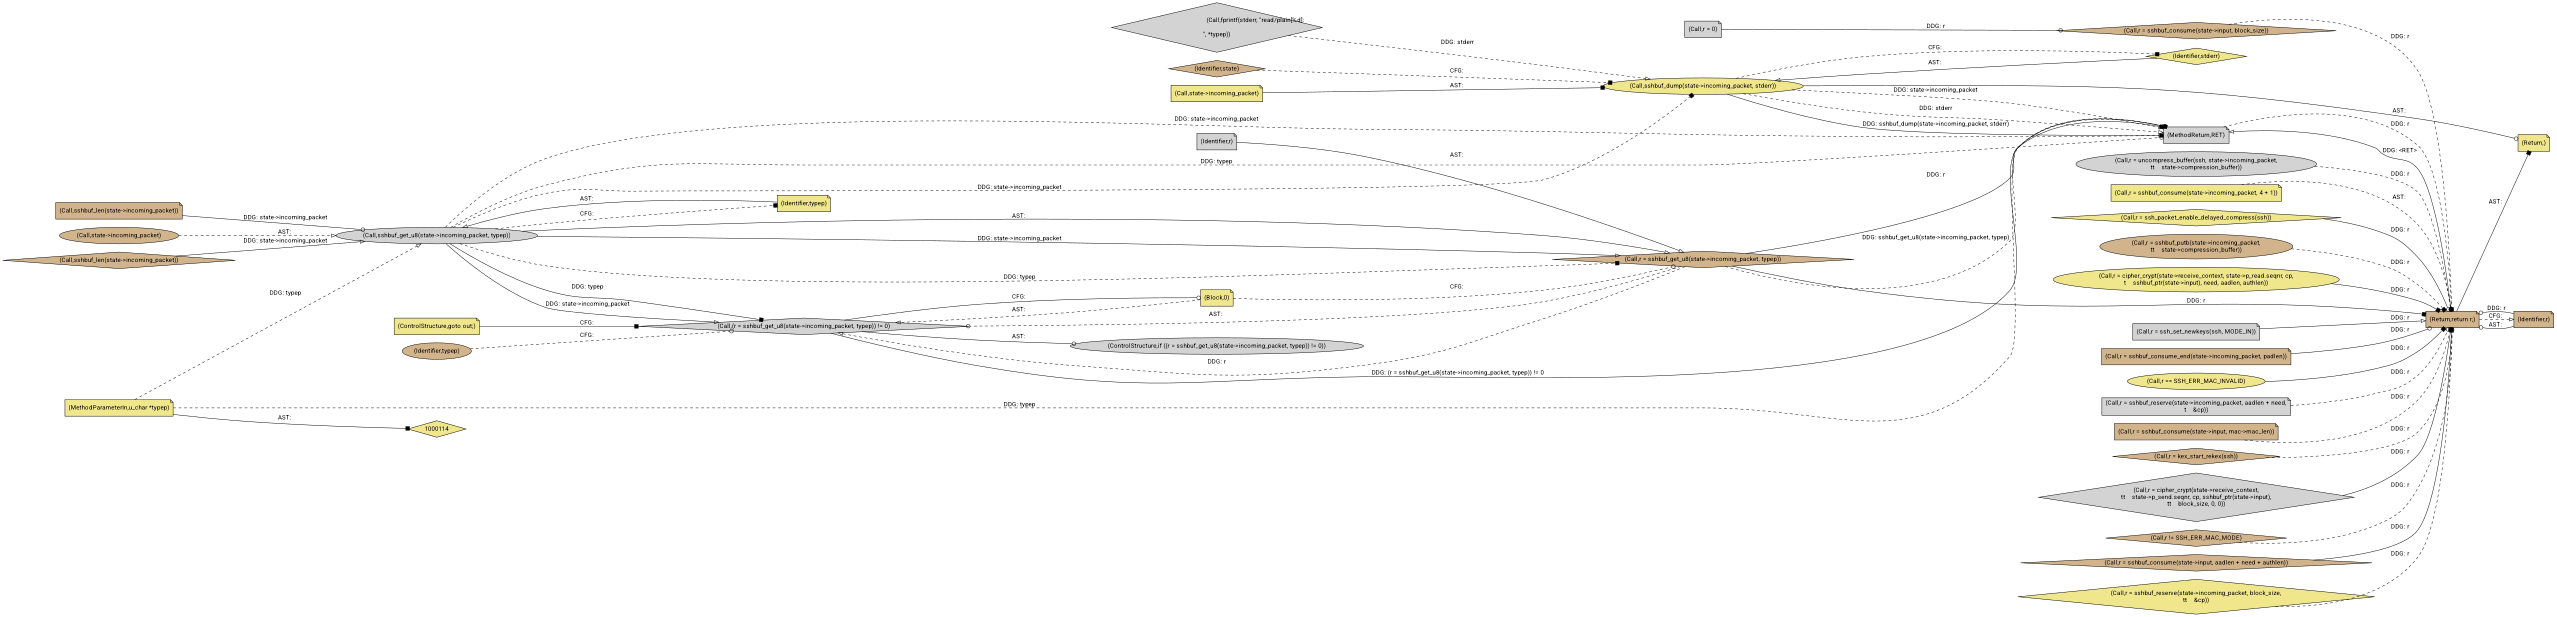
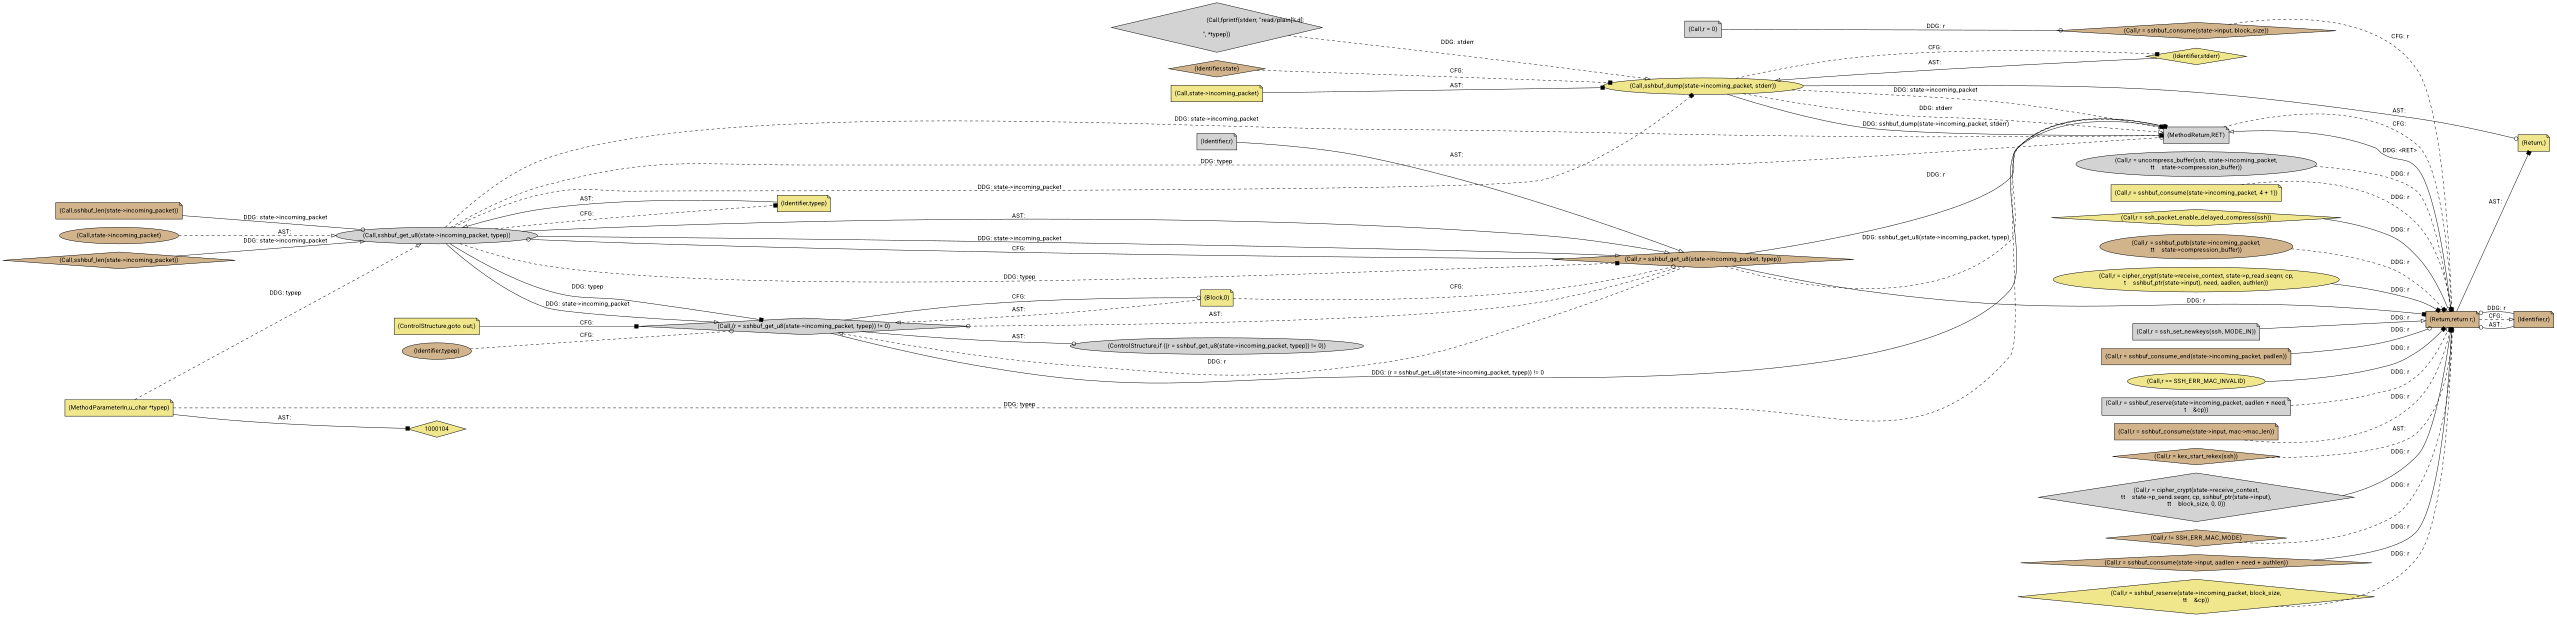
  digraph {
    fontname=Roboto
    rankdir=LR
    node [fillcolor=tan fontname=Roboto shape=note style=filled]
    edge [arrowhead=odot fontname=Roboto style=solid]
    n1 [fillcolor=khaki label="(MethodParameterIn,u_char *typep)"]
    n2 [fillcolor=lightgrey label="(Call,sshbuf_get_u8(state->incoming_packet, typep))" shape=ellipse]
    n3 [fillcolor=lightgrey label="(MethodReturn,RET)"]
-   1000114 [fillcolor=khaki shape=diamond]
+   1000114 [fillcolor=khaki shape=diamond label=1000104]
    n5 [fillcolor=lightgrey label="(Call,(r = sshbuf_get_u8(state->incoming_packet, typep)) != 0)" shape=diamond]
    n6 [label="(Call,r = sshbuf_get_u8(state->incoming_packet, typep))" shape=diamond]
    n7 [fillcolor=khaki label="(Call,sshbuf_dump(state->incoming_packet, stderr))" shape=ellipse]
    n8 [fillcolor=khaki label="(Identifier,typep)"]
    n9 [label="(Return,return r;)"]
    n10 [fillcolor=lightgrey label="(ControlStructure,if ((r = sshbuf_get_u8(state->incoming_packet, typep)) != 0))" shape=ellipse]
    n11 [fillcolor=khaki label="(Block,0)"]
    n12 [fillcolor=khaki label="(Return,)"]
    n13 [fillcolor=khaki label="(Identifier,stderr)" shape=diamond]
    n14 [label="(Identifier,r)"]
    n15 [fillcolor=khaki label="(ControlStructure,goto out;)"]
    n16 [fillcolor=lightgrey label="(Call,r = uncompress_buffer(ssh, state->incoming_packet,\n\t\t    state->compression_buffer))" shape=ellipse]
    n17 [fillcolor=khaki label="(Call,r = sshbuf_consume(state->incoming_packet, 4 + 1))"]
    n18 [fillcolor=khaki label="(Call,r = ssh_packet_enable_delayed_compress(ssh))" shape=diamond]
    n19 [label="(Call,state->incoming_packet)" shape=ellipse]
    n20 [label="(Call,r = sshbuf_putb(state->incoming_packet,\n\t\t    state->compression_buffer))" shape=ellipse]
    n21 [fillcolor=khaki label="(Call,r = cipher_crypt(state->receive_context, state->p_read.seqnr, cp,\n\t    sshbuf_ptr(state->input), need, aadlen, authlen))" shape=ellipse]
    n22 [fillcolor=lightgrey label="(Call,fprintf(stderr, \"read/plain[%d]:\r\n\", *typep))" shape=diamond]
    n23 [fillcolor=lightgrey label="(Call,r = 0)"]
    n24 [label="(Call,r = sshbuf_consume(state->input, block_size))" shape=diamond]
    n25 [label="(Identifier,state)" shape=diamond]
    n26 [fillcolor=lightgrey label="(Call,r = ssh_set_newkeys(ssh, MODE_IN))"]
    n27 [fillcolor=lightgrey label="(Identifier,r)"]
    n28 [label="(Call,r = sshbuf_consume_end(state->incoming_packet, padlen))"]
    n29 [fillcolor=khaki label="(Call,r == SSH_ERR_MAC_INVALID)" shape=ellipse]
    n30 [fillcolor=lightgrey label="(Call,r = sshbuf_reserve(state->incoming_packet, aadlen + need,\n\t    &cp))"]
    n31 [label="(Call,sshbuf_len(state->incoming_packet))" shape=diamond]
    n32 [label="(Call,sshbuf_len(state->incoming_packet))"]
    n33 [label="(Call,r = sshbuf_consume(state->input, mac->mac_len))"]
    n34 [label="(Identifier,typep)" shape=ellipse]
    n35 [label="(Call,r = kex_start_rekex(ssh))" shape=diamond]
    n36 [fillcolor=lightgrey label="(Call,r = cipher_crypt(state->receive_context,\n\t\t    state->p_send.seqnr, cp, sshbuf_ptr(state->input),\n\t\t    block_size, 0, 0))" shape=diamond]
    n37 [label="(Call,r != SSH_ERR_MAC_MODE)" shape=diamond]
    n38 [label="(Call,r = sshbuf_consume(state->input, aadlen + need + authlen))" shape=diamond]
    n39 [fillcolor=khaki label="(Call,r = sshbuf_reserve(state->incoming_packet, block_size,\n\t\t    &cp))" shape=diamond]
    n40 [fillcolor=khaki label="(Call,state->incoming_packet)"]
    n1 -> n2 [arrowhead=onormal label="DDG: typep" style=dashed]
    n1 -> n3 [arrowhead=box label="DDG: typep" style=dashed]
    n1 -> 1000114 [arrowhead=box label="AST: "]
    n2 -> n3 [arrowhead=onormal label="DDG: state->incoming_packet" style=dashed]
    n2 -> n3 [label="DDG: typep" style=dashed]
    n2 -> n5 [arrowhead=onormal label="DDG: state->incoming_packet"]
    n2 -> n5 [arrowhead=box label="DDG: typep"]
    n2 -> n6 [arrowhead=onormal label="AST: "]
    n2 -> n6 [arrowhead=onormal label="DDG: state->incoming_packet"]
    n2 -> n6 [arrowhead=box label="DDG: typep" style=dashed]
    n2 -> n7 [arrowhead=box label="DDG: state->incoming_packet" style=dashed]
    n2 -> n8 [arrowhead=box label="CFG: " style=dashed]
-   n3 -> n9 [arrowhead=box label="DDG: r" style=dashed]
+   n3 -> n9 [arrowhead=box label="CFG: " style=dashed]
    n5 -> n3 [label="DDG: (r = sshbuf_get_u8(state->incoming_packet, typep)) != 0"]
    n5 -> n10 [label="AST: "]
    n5 -> n11 [label="CFG: "]
+   n6 -> n2 [label="CFG: "]
    n6 -> n3 [arrowhead=box label="DDG: r"]
    n6 -> n3 [arrowhead=onormal label="DDG: sshbuf_get_u8(state->incoming_packet, typep)" style=dashed]
    n6 -> n5 [label="AST: " style=dashed]
    n6 -> n5 [arrowhead=onormal label="DDG: r" style=dashed]
    n6 -> n9 [arrowhead=box label="DDG: r"]
    n7 -> n3 [arrowhead=box label="DDG: sshbuf_dump(state->incoming_packet, stderr)"]
    n7 -> n3 [arrowhead=onormal label="DDG: state->incoming_packet" style=dashed]
    n7 -> n3 [arrowhead=onormal label="DDG: stderr" style=dashed]
    n7 -> n12 [label="AST: "]
    n7 -> n13 [arrowhead=box label="CFG: " style=dashed]
    n8 -> n2 [arrowhead=onormal label="AST: "]
    n9 -> n3 [arrowhead=onormal label="DDG: <RET>"]
    n9 -> n12 [arrowhead=box label="AST: "]
    n9 -> n14 [arrowhead=onormal label="CFG: " style=dashed]
    n11 -> n5 [arrowhead=onormal label="AST: " style=dashed]
    n11 -> n6 [label="CFG: " style=dashed]
    n13 -> n7 [arrowhead=onormal label="AST: "]
    n14 -> n9 [label="AST: "]
    n14 -> n9 [label="DDG: r"]
    n15 -> n5 [arrowhead=box label="CFG: "]
    n16 -> n9 [label="DDG: r" style=dashed]
-   n17 -> n9 [label="AST: " style=dashed]
+   n17 -> n9 [label="DDG: r" style=dashed]
    n18 -> n9 [label="DDG: r"]
    n19 -> n2 [arrowhead=onormal label="AST: " style=dashed]
    n20 -> n9 [arrowhead=box label="DDG: r" style=dashed]
    n21 -> n9 [arrowhead=box label="DDG: r"]
    n22 -> n7 [arrowhead=onormal label="DDG: stderr" style=dashed]
    n23 -> n24 [label="DDG: r"]
-   n24 -> n9 [label="DDG: r" style=dashed]
+   n24 -> n9 [label="CFG: r" style=dashed]
    n25 -> n7 [arrowhead=box label="CFG: " style=dashed]
    n26 -> n9 [arrowhead=onormal label="DDG: r"]
    n27 -> n6 [arrowhead=onormal label="AST: "]
    n28 -> n9 [label="DDG: r"]
    n29 -> n9 [arrowhead=box label="DDG: r"]
    n30 -> n9 [label="DDG: r" style=dashed]
    n31 -> n2 [arrowhead=onormal label="DDG: state->incoming_packet"]
    n32 -> n2 [label="DDG: state->incoming_packet"]
    n33 -> n9 [label="DDG: r" style=dashed]
    n34 -> n5 [label="CFG: " style=dashed]
-   n35 -> n9 [arrowhead=onormal label="DDG: r" style=dashed]
+   n35 -> n9 [arrowhead=onormal label="AST: " style=dashed]
    n36 -> n9 [arrowhead=box label="DDG: r"]
    n37 -> n9 [label="DDG: r" style=dashed]
    n38 -> n9 [arrowhead=box label="DDG: r"]
    n39 -> n9 [label="DDG: r" style=dashed]
    n40 -> n7 [arrowhead=box label="AST: "]
  }
